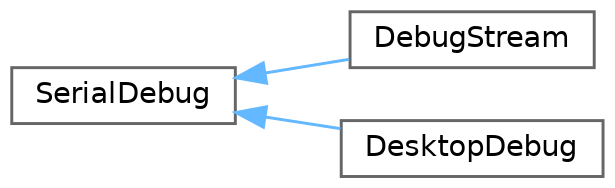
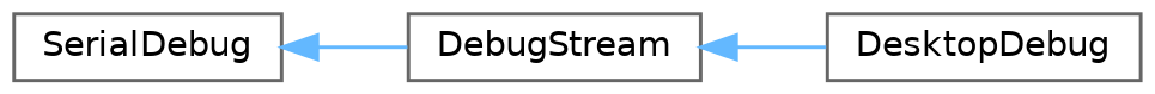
  digraph {
    rankdir=LR
    node [color=grey40 fillcolor=white fontname=Helvetica fontsize=10 shape=box style=filled]
    edge [color=steelblue1 dir=back fontname=Helvetica fontsize=10 labelfontname=Helvetica labelfontsize=10 style=solid]
    n1 [height=0.2 label=DebugStream width=0.4]
    n2 [height=0.2 label=DesktopDebug width=0.4]
    n3 [height=0.2 label=SerialDebug width=0.4]
-   n3 -> n2
+   n1 -> n2
    n3 -> n1
  }
